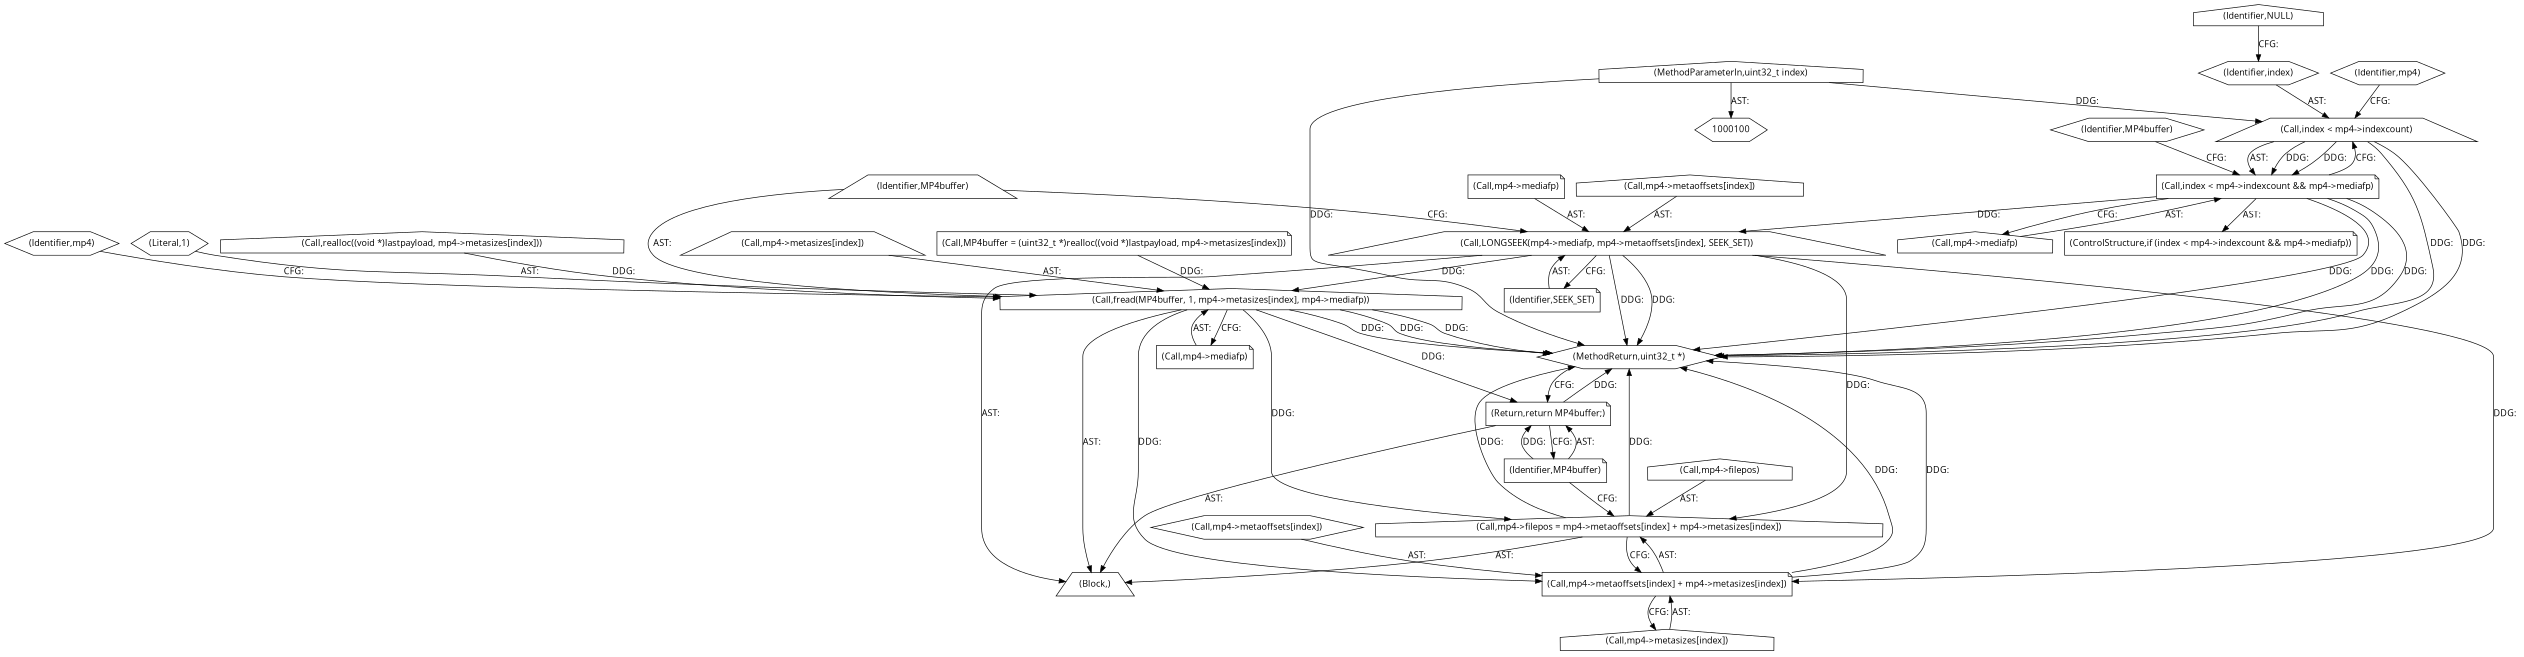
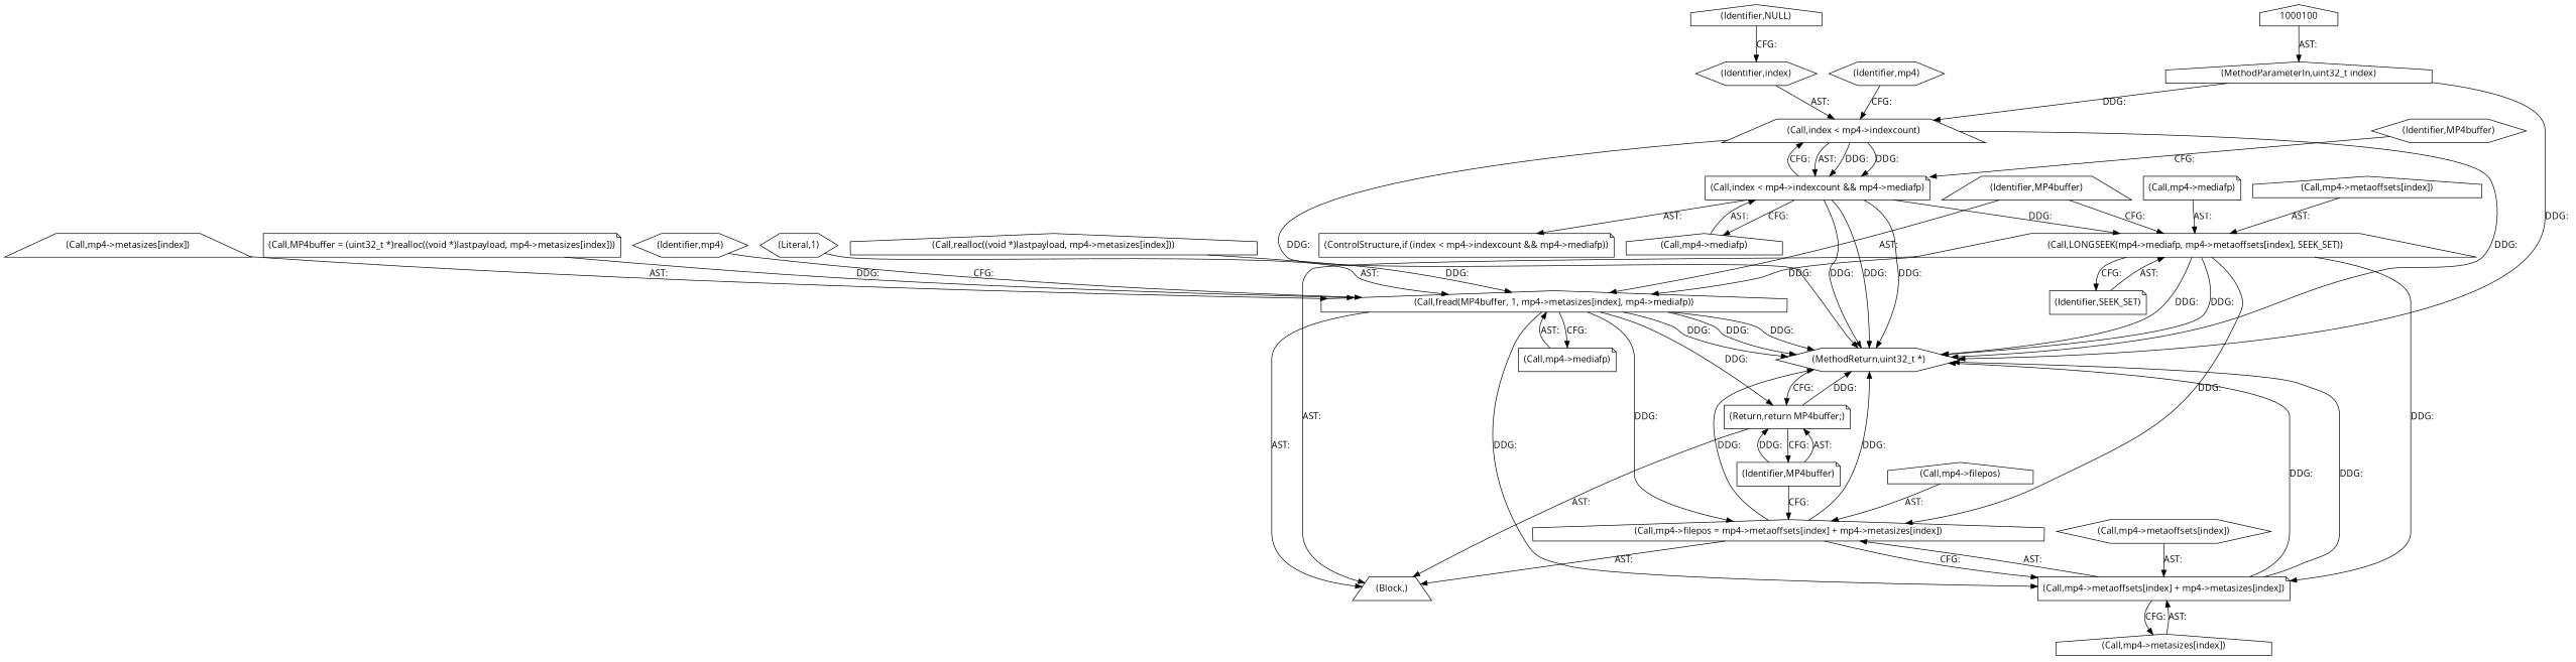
  digraph {
    fontname="Open Sans"
    node [fontname="Open Sans" shape=note]
    edge [fontname="Open Sans"]
    n1 [label="(Call,index < mp4->indexcount)" shape=trapezium]
    n2 [label="(Call,index < mp4->indexcount && mp4->mediafp)"]
    n3 [label="(MethodReturn,uint32_t *)" shape=hexagon]
    n4 [label="(Call,LONGSEEK(mp4->mediafp, mp4->metaoffsets[index], SEEK_SET))" shape=trapezium]
    n5 [label="(Call,mp4->mediafp)" shape=house]
    n6 [label="(ControlStructure,if (index < mp4->indexcount && mp4->mediafp))"]
    n7 [label="(Return,return MP4buffer;)"]
    n8 [label="(MethodParameterIn,uint32_t index)" shape=house]
-   1000100 [shape=hexagon]
+   1000100 [shape=house]
    n10 [label="(Call,fread(MP4buffer, 1, mp4->metasizes[index], mp4->mediafp))" shape=house]
    n11 [label="(Call,mp4->filepos = mp4->metaoffsets[index] + mp4->metasizes[index])" shape=house]
    n12 [label="(Call,mp4->metaoffsets[index] + mp4->metasizes[index])"]
    n13 [label="(Block,)" shape=trapezium]
    n14 [label="(Identifier,SEEK_SET)"]
    n15 [label="(Call,mp4->mediafp)"]
    n16 [label="(Call,mp4->metasizes[index])" shape=house]
    n17 [label="(Identifier,MP4buffer)"]
    n18 [label="(Call,mp4->mediafp)"]
    n19 [label="(Identifier,mp4)" shape=hexagon]
    n20 [label="(Call,mp4->metaoffsets[index])" shape=hexagon]
    n21 [label="(Literal,1)" shape=hexagon]
    n22 [label="(Identifier,NULL)" shape=house]
    n23 [label="(Identifier,index)" shape=hexagon]
    n24 [label="(Call,realloc((void *)lastpayload, mp4->metasizes[index]))" shape=house]
    n25 [label="(Call,mp4->metaoffsets[index])" shape=house]
    n26 [label="(Identifier,mp4)" shape=hexagon]
    n27 [label="(Identifier,MP4buffer)" shape=hexagon]
    n28 [label="(Call,mp4->metasizes[index])" shape=trapezium]
    n29 [label="(Call,mp4->filepos)" shape=house]
    n30 [label="(Identifier,MP4buffer)" shape=trapezium]
    n31 [label="(Call,MP4buffer = (uint32_t *)realloc((void *)lastpayload, mp4->metasizes[index]))"]
    n1 -> n2 [label="AST: "]
    n1 -> n2 [label="DDG: "]
    n1 -> n2 [label="DDG: "]
    n1 -> n3 [label="DDG: "]
    n1 -> n3 [label="DDG: "]
    n2 -> n1 [label="CFG: "]
    n2 -> n3 [label="DDG: "]
    n2 -> n3 [label="DDG: "]
    n2 -> n3 [label="DDG: "]
    n2 -> n4 [label="DDG: "]
    n2 -> n5 [label="CFG: "]
    n2 -> n6 [label="AST: "]
    n3 -> n7 [label="CFG: "]
    n4 -> n3 [label="DDG: "]
    n4 -> n3 [label="DDG: "]
    n4 -> n10 [label="DDG: "]
    n4 -> n11 [label="DDG: "]
    n4 -> n12 [label="DDG: "]
    n4 -> n13 [label="AST: "]
    n4 -> n14 [label="CFG: "]
    n5 -> n2 [label="AST: "]
    n7 -> n3 [label="DDG: "]
    n7 -> n13 [label="AST: "]
    n7 -> n17 [label="CFG: "]
    n8 -> n1 [label="DDG: "]
    n8 -> n3 [label="DDG: "]
-   n8 -> 1000100 [label="AST: "]
+   1000100 -> n8 [label="AST: "]
    n10 -> n3 [label="DDG: "]
    n10 -> n3 [label="DDG: "]
    n10 -> n3 [label="DDG: "]
    n10 -> n7 [label="DDG: "]
    n10 -> n11 [label="DDG: "]
    n10 -> n12 [label="DDG: "]
    n10 -> n13 [label="AST: "]
    n10 -> n15 [label="CFG: "]
    n11 -> n3 [label="DDG: "]
    n11 -> n3 [label="DDG: "]
    n11 -> n12 [label="CFG: "]
    n11 -> n13 [label="AST: "]
    n12 -> n3 [label="DDG: "]
    n12 -> n3 [label="DDG: "]
    n12 -> n11 [label="AST: "]
    n12 -> n16 [label="CFG: "]
    n14 -> n4 [label="AST: "]
    n15 -> n10 [label="AST: "]
    n16 -> n12 [label="AST: "]
    n17 -> n7 [label="AST: "]
    n17 -> n7 [label="DDG: "]
    n17 -> n11 [label="CFG: "]
    n18 -> n4 [label="AST: "]
    n19 -> n10 [label="CFG: "]
    n20 -> n12 [label="AST: "]
    n21 -> n10 [label="AST: "]
    n22 -> n23 [label="CFG: "]
    n23 -> n1 [label="AST: "]
    n24 -> n10 [label="DDG: "]
    n25 -> n4 [label="AST: "]
    n26 -> n1 [label="CFG: "]
    n27 -> n2 [label="CFG: "]
    n28 -> n10 [label="AST: "]
    n29 -> n11 [label="AST: "]
    n30 -> n4 [label="CFG: "]
    n30 -> n10 [label="AST: "]
    n31 -> n10 [label="DDG: "]
  }
